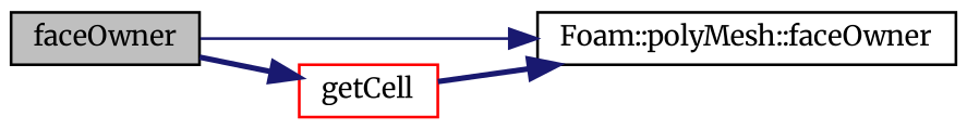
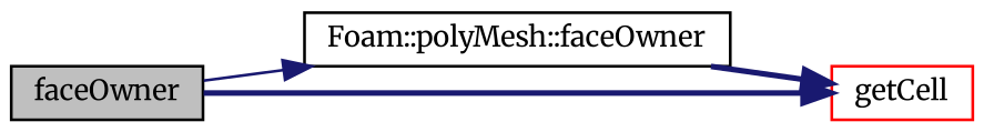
  digraph {
    fontname=Merriweather
    rankdir=LR
    node [color=black fontname=Merriweather fontsize=10 shape=record]
    edge [color=midnightblue fontname=Merriweather fontsize=10 labelfontname=FreeSans labelfontsize=10 style=bold]
    n1 [fillcolor=grey75 fontcolor=black height=0.2 label=faceOwner style=filled width=0.4]
    n2 [height=0.2 label="Foam::polyMesh::faceOwner" width=0.4]
    n3 [color=red height=0.2 label=getCell width=0.4]
    n1 -> n2 [style=solid]
    n1 -> n3
-   n3 -> n2
+   n2 -> n3
  }
